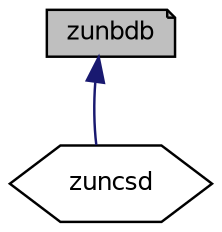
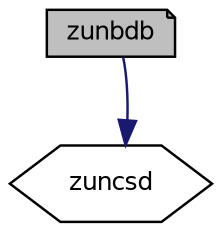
  digraph {
    rankdir=TB
    node [color=black fontname=Helvetica fontsize=10 style=filled]
    n1 [fillcolor=grey75 fontcolor=black height=0.2 label=zunbdb shape=note width=0.4]
    n2 [fillcolor=white height=0.2 label=zuncsd shape=hexagon width=0.4]
-   n1 -> n2 [color=midnightblue dir=back fontname=Helvetica fontsize=10 labelfontname=Helvetica labelfontsize=10 style=solid]
+   n2 -> n1 [color=midnightblue dir=back fontname=Helvetica fontsize=10 labelfontname=Helvetica labelfontsize=10 style=solid]
  }
